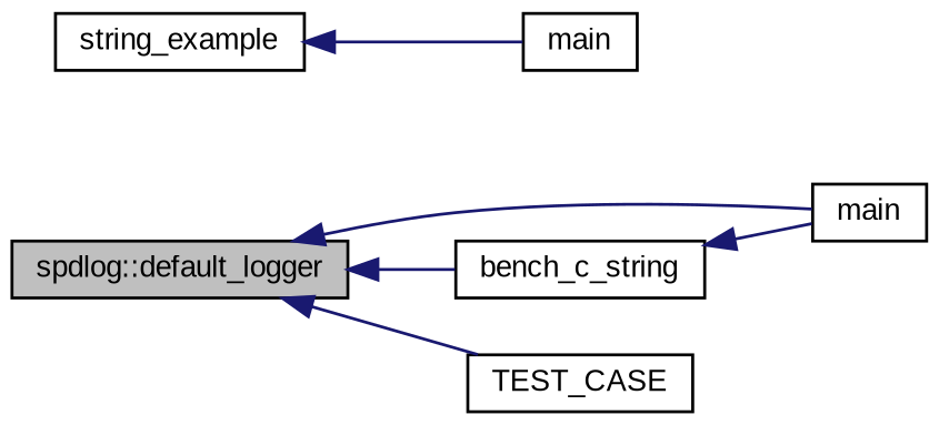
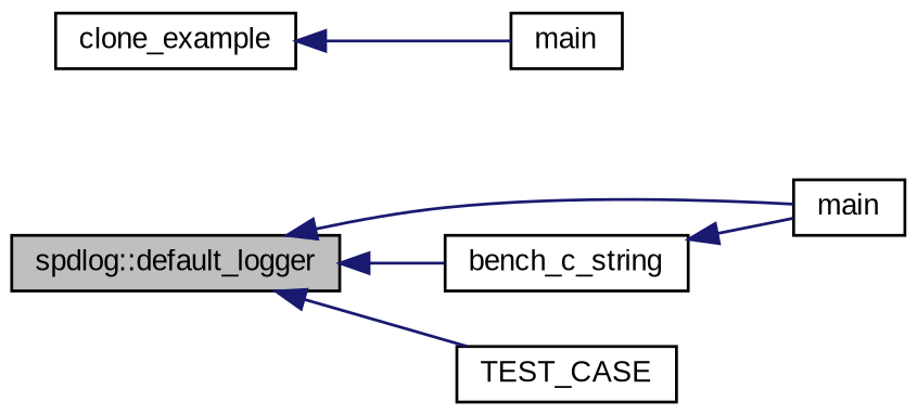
  digraph {
    fontname="Liberation Sans"
    rankdir=LR
    node [color=black fillcolor=white fontname="Liberation Sans" fontsize=10 shape=record style=filled]
    edge [color=midnightblue dir=back fontname="Liberation Sans" fontsize=10 labelfontname=Helvetica labelfontsize=10 style=solid]
    n1 [fillcolor=grey75 fontcolor=black height=0.2 label="spdlog::default_logger" width=0.4]
    n2 [height=0.2 label=main width=0.4]
    n3 [height=0.2 label=bench_c_string width=0.4]
    n4 [height=0.2 label=TEST_CASE width=0.4]
-   n5 [height=0.2 label=string_example width=0.4]
+   n5 [height=0.2 label=clone_example width=0.4]
    n6 [height=0.2 label=main width=0.4]
    n1 -> n2
    n1 -> n3
    n1 -> n4
    n3 -> n2
    n5 -> n6
  }
